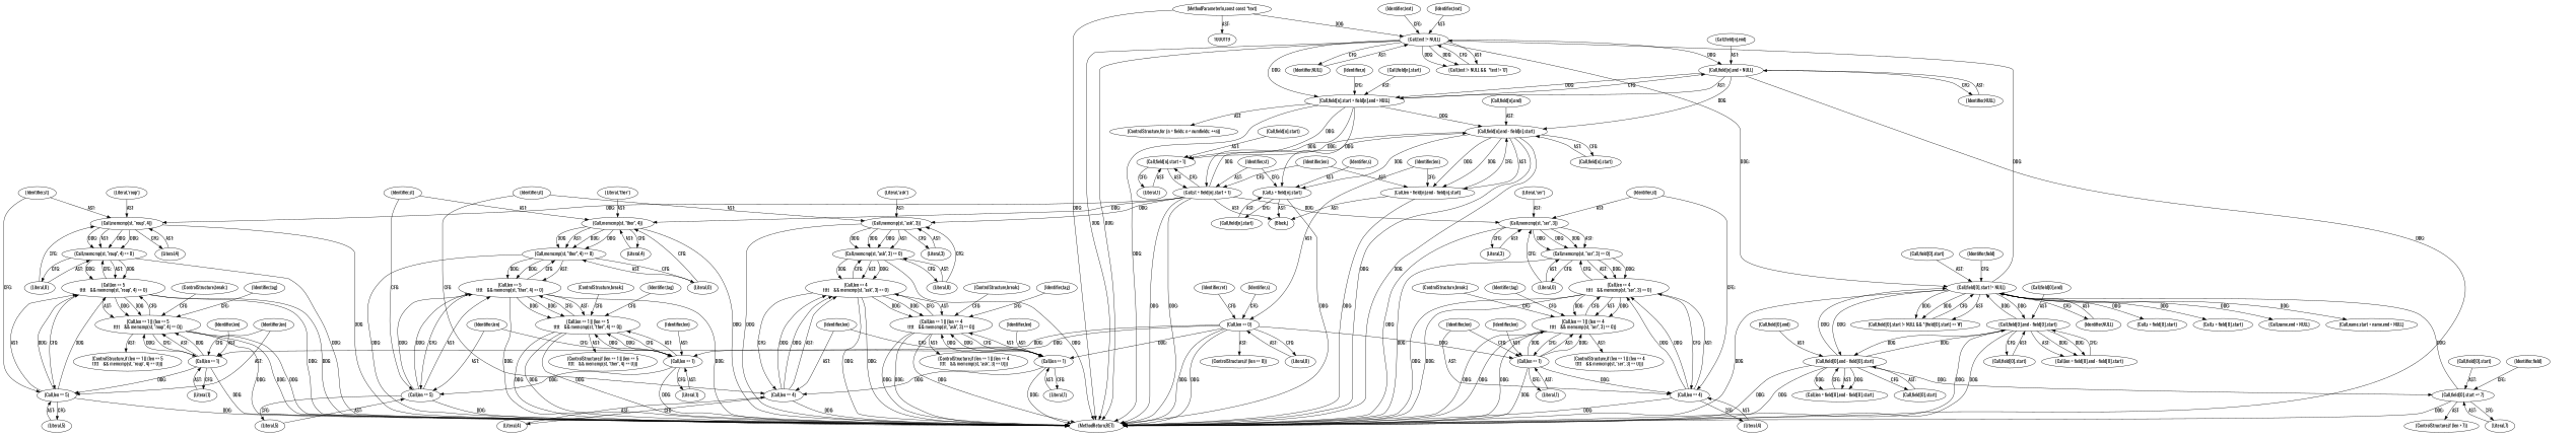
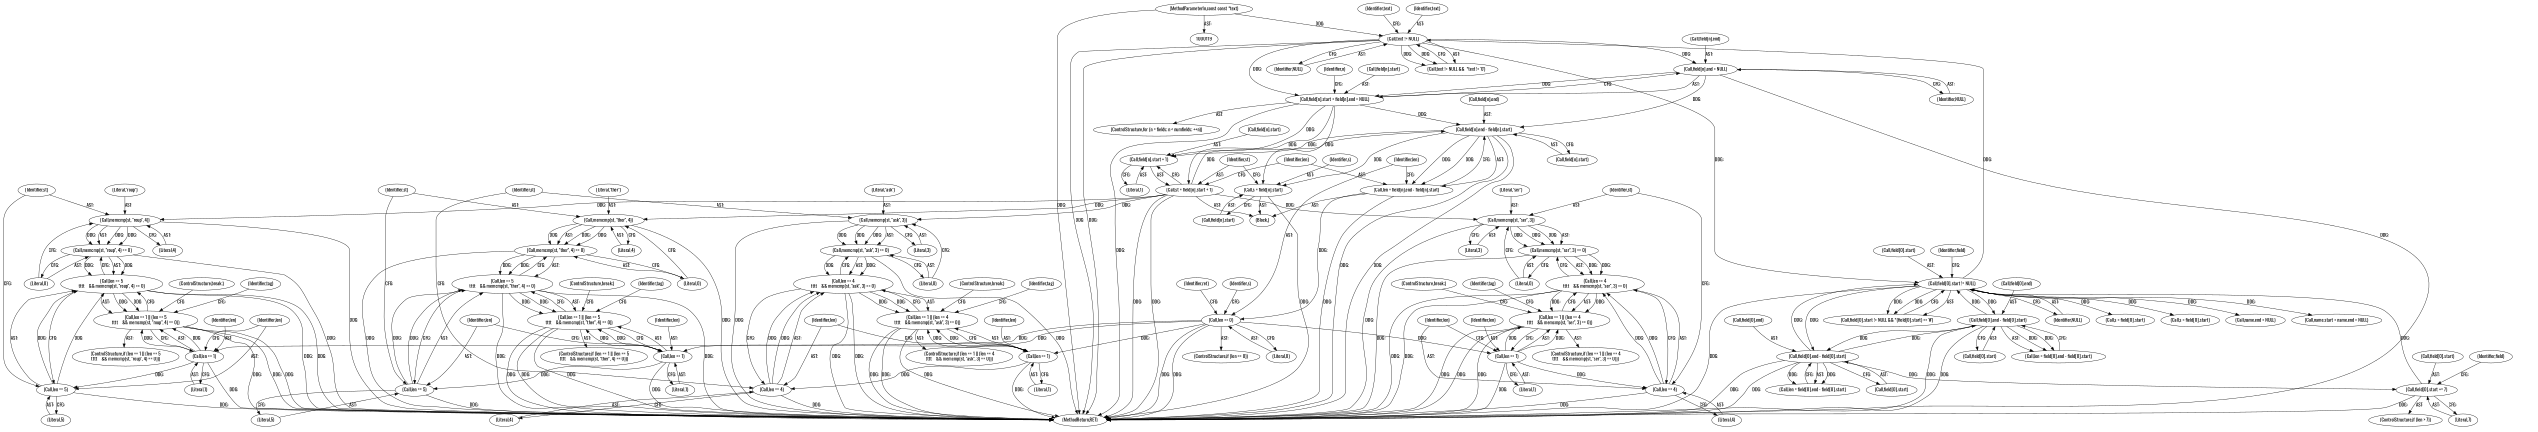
  digraph {
    fontname=Oswald
    node [fontname=Oswald]
    edge [fontname=Oswald]
    n1 [label="(Call,field[n].end = NULL)"]
    n2 [label="(Call,field[n].start = field[n].end = NULL)"]
    n3 [label="(Call,field[n].end - field[n].start)"]
    n4 [label="(Identifier,NULL)"]
    n5 [label="(MethodReturn,RET)"]
    n6 [label="(Call,s = field[n].start)"]
    n7 [label="(Call,st = field[n].start + 1)"]
    n8 [label="(Call,field[n].start + 1)"]
    n9 [label="(ControlStructure,for (n = fields; n < numfields; ++n))"]
    n10 [label="(Call,len = field[n].end - field[n].start)"]
    n11 [label="(Call,field[n].start)"]
    n12 [label="(Call,text != NULL)"]
    n13 [label="(Call,field[0].start != NULL)"]
    n14 [label="(Identifier,NULL)"]
    n15 [label="(Call,text != NULL &&  *text != '\0')"]
    n16 [label="(Call,field[0].end - field[0].start)"]
    n17 [label="(Call,field[0].end - field[0].start)"]
    n18 [label="(Identifier,NULL)"]
    n19 [label="(Call,field[0].start != NULL && *(field[0].start) == '#')"]
    n20 [label="(Call,s = field[0].start)"]
    n21 [label="(Call,s = field[0].start)"]
    n22 [label="(Call,name.end = NULL)"]
    n23 [label="(Call,name.start = name.end = NULL)"]
    n24 [label="(MethodParameterIn,const const *text)"]
    1000119
    n26 [label="(Call,field[0].start)"]
    n27 [label="(Call,len = field[0].end - field[0].start)"]
    n28 [label="(Call,field[0].start += 7)"]
    n29 [label="(Call,len = field[0].end - field[0].start)"]
    n30 [label="(Call,field[0].start)"]
    n31 [label="(Literal,7)"]
    n32 [label="(ControlStructure,if (len > 7))"]
    n33 [label="(Block,)"]
    n34 [label="(Call,field[n].start)"]
    n35 [label="(Call,memcmp(st, \"ser\", 3))"]
    n36 [label="(Call,memcmp(st, \"roup\", 4))"]
    n37 [label="(Call,memcmp(st, \"ther\", 4))"]
    n38 [label="(Call,memcmp(st, \"ask\", 3))"]
    n39 [label="(Literal,1)"]
    n40 [label="(Call,memcmp(st, \"ser\", 3) == 0)"]
    n41 [label="(Literal,3)"]
    n42 [label="(Call,memcmp(st, \"roup\", 4) == 0)"]
    n43 [label="(Literal,4)"]
    n44 [label="(Call,memcmp(st, \"ther\", 4) == 0)"]
    n45 [label="(Literal,4)"]
    n46 [label="(Call,memcmp(st, \"ask\", 3) == 0)"]
    n47 [label="(Literal,3)"]
    n48 [label="(Call,len == 4\n\t\t\t\t    && memcmp(st, \"ser\", 3) == 0)"]
    n49 [label="(Literal,0)"]
    n50 [label="(Call,len == 1 || (len == 4\n\t\t\t\t    && memcmp(st, \"ser\", 3) == 0))"]
    n51 [label="(Call,len == 4)"]
    n52 [label="(Call,len == 1)"]
    n53 [label="(ControlStructure,if (len == 1 || (len == 4\n\t\t\t\t    && memcmp(st, \"ser\", 3) == 0)))"]
    n54 [label="(Literal,4)"]
    n55 [label="(Literal,1)"]
    n56 [label="(Call,len == 5\n\t\t\t\t    && memcmp(st, \"roup\", 4) == 0)"]
    n57 [label="(Literal,0)"]
    n58 [label="(Call,len == 1 || (len == 5\n\t\t\t\t    && memcmp(st, \"roup\", 4) == 0))"]
    n59 [label="(Call,len == 5)"]
    n60 [label="(Call,len == 1)"]
    n61 [label="(ControlStructure,if (len == 1 || (len == 5\n\t\t\t\t    && memcmp(st, \"roup\", 4) == 0)))"]
    n62 [label="(Literal,5)"]
    n63 [label="(Literal,1)"]
    n64 [label="(Call,len == 5\n\t\t\t\t    && memcmp(st, \"ther\", 4) == 0)"]
    n65 [label="(Literal,0)"]
    n66 [label="(Call,len == 1 || (len == 5\n\t\t\t\t    && memcmp(st, \"ther\", 4) == 0))"]
    n67 [label="(Call,len == 5)"]
    n68 [label="(Call,len == 1)"]
    n69 [label="(ControlStructure,if (len == 1 || (len == 5\n\t\t\t\t    && memcmp(st, \"ther\", 4) == 0)))"]
    n70 [label="(Literal,5)"]
    n71 [label="(Literal,1)"]
    n72 [label="(Call,len == 4\n\t\t\t\t    && memcmp(st, \"ask\", 3) == 0)"]
    n73 [label="(Literal,0)"]
    n74 [label="(Call,len == 1 || (len == 4\n\t\t\t\t    && memcmp(st, \"ask\", 3) == 0))"]
    n75 [label="(Call,len == 4)"]
    n76 [label="(Call,len == 1)"]
    n77 [label="(ControlStructure,if (len == 1 || (len == 4\n\t\t\t\t    && memcmp(st, \"ask\", 3) == 0)))"]
    n78 [label="(Literal,4)"]
    n79 [label="(Literal,1)"]
    n80 [label="(Call,len == 0)"]
    n81 [label="(ControlStructure,if (len == 0))"]
    n82 [label="(Literal,0)"]
    n83 [label="(Identifier,s)"]
    n84 [label="(Identifier,st)"]
    n85 [label="(Call,field[n].end)"]
    n86 [label="(Call,field[0].start)"]
    n87 [label="(Literal,\"ther\")"]
    n88 [label="(Identifier,ret)"]
    n89 [label="(Call,field[n].start)"]
    n90 [label="(Identifier,len)"]
    n91 [label="(Identifier,len)"]
    n92 [label="(Identifier,len)"]
    n93 [label="(Identifier,text)"]
    n94 [label="(ControlStructure,break;)"]
    n95 [label="(Literal,\"roup\")"]
    n96 [label="(Identifier,field)"]
    n97 [label="(ControlStructure,break;)"]
    n98 [label="(Identifier,field)"]
    n99 [label="(Call,field[n].start)"]
    n100 [label="(Identifier,len)"]
    n101 [label="(Identifier,tag)"]
    n102 [label="(Identifier,tag)"]
    n103 [label="(Call,field[n].end)"]
    n104 [label="(Call,field[0].start)"]
    n105 [label="(Identifier,st)"]
    n106 [label="(Identifier,s)"]
    n107 [label="(Identifier,len)"]
    n108 [label="(Identifier,st)"]
    n109 [label="(ControlStructure,break;)"]
    n110 [label="(Identifier,len)"]
    n111 [label="(Identifier,tag)"]
    n112 [label="(Identifier,st)"]
    n113 [label="(Identifier,len)"]
    n114 [label="(Identifier,len)"]
    n115 [label="(Identifier,tag)"]
    n116 [label="(Call,field[0].end)"]
    n117 [label="(Literal,\"ser\")"]
    n118 [label="(Literal,\"ask\")"]
    n119 [label="(Identifier,len)"]
    n120 [label="(ControlStructure,break;)"]
    n121 [label="(Identifier,text)"]
    n122 [label="(Call,field[0].end)"]
    n123 [label="(Identifier,len)"]
    n124 [label="(Identifier,n)"]
    n125 [label="(Identifier,st)"]
    n1 -> n2 [label="AST: "]
    n1 -> n2 [label="DDG: "]
    n1 -> n3 [label="DDG: "]
    n1 -> n4 [label="CFG: "]
    n1 -> n5 [label="DDG: "]
    n2 -> n1 [label="CFG: "]
    n2 -> n3 [label="DDG: "]
    n2 -> n5 [label="DDG: "]
    n2 -> n6 [label="DDG: "]
    n2 -> n7 [label="DDG: "]
    n2 -> n8 [label="DDG: "]
    n2 -> n9 [label="AST: "]
    n3 -> n5 [label="DDG: "]
    n3 -> n5 [label="DDG: "]
    n3 -> n6 [label="DDG: "]
    n3 -> n8 [label="DDG: "]
    n3 -> n10 [label="AST: "]
    n3 -> n10 [label="DDG: "]
    n3 -> n10 [label="DDG: "]
    n3 -> n11 [label="CFG: "]
    n4 -> n1 [label="AST: "]
    n6 -> n5 [label="DDG: "]
    n6 -> n33 [label="AST: "]
    n6 -> n34 [label="CFG: "]
    n7 -> n3 [label="DDG: "]
    n7 -> n5 [label="DDG: "]
    n7 -> n5 [label="DDG: "]
    n7 -> n8 [label="CFG: "]
    n7 -> n33 [label="AST: "]
    n7 -> n35 [label="DDG: "]
    n7 -> n36 [label="DDG: "]
    n7 -> n37 [label="DDG: "]
    n7 -> n38 [label="DDG: "]
    n8 -> n7 [label="AST: "]
    n8 -> n39 [label="CFG: "]
    n10 -> n3 [label="CFG: "]
    n10 -> n5 [label="DDG: "]
    n10 -> n33 [label="AST: "]
+   n10 -> n80 [label="DDG: "]
    n11 -> n3 [label="AST: "]
    n12 -> n1 [label="DDG: "]
    n12 -> n2 [label="DDG: "]
    n12 -> n5 [label="DDG: "]
    n12 -> n5 [label="DDG: "]
    n12 -> n13 [label="DDG: "]
    n12 -> n14 [label="CFG: "]
    n12 -> n15 [label="AST: "]
    n12 -> n15 [label="DDG: "]
    n12 -> n15 [label="DDG: "]
    n13 -> n5 [label="DDG: "]
    n13 -> n12 [label="DDG: "]
    n13 -> n16 [label="DDG: "]
    n13 -> n17 [label="DDG: "]
    n13 -> n18 [label="CFG: "]
    n13 -> n19 [label="AST: "]
    n13 -> n19 [label="DDG: "]
    n13 -> n19 [label="DDG: "]
    n13 -> n20 [label="DDG: "]
    n13 -> n21 [label="DDG: "]
    n13 -> n22 [label="DDG: "]
    n13 -> n23 [label="DDG: "]
    n14 -> n12 [label="AST: "]
    n15 -> n12 [label="CFG: "]
    n16 -> n5 [label="DDG: "]
    n16 -> n5 [label="DDG: "]
    n16 -> n13 [label="DDG: "]
    n16 -> n17 [label="DDG: "]
    n16 -> n26 [label="CFG: "]
    n16 -> n27 [label="AST: "]
    n16 -> n27 [label="DDG: "]
    n16 -> n27 [label="DDG: "]
    n17 -> n5 [label="DDG: "]
    n17 -> n5 [label="DDG: "]
    n17 -> n13 [label="DDG: "]
    n17 -> n16 [label="DDG: "]
    n17 -> n28 [label="DDG: "]
    n17 -> n29 [label="AST: "]
    n17 -> n29 [label="DDG: "]
    n17 -> n29 [label="DDG: "]
    n17 -> n30 [label="CFG: "]
    n18 -> n13 [label="AST: "]
    n19 -> n13 [label="CFG: "]
    n24 -> n5 [label="DDG: "]
    n24 -> n12 [label="DDG: "]
    n24 -> 1000119 [label="AST: "]
    n26 -> n16 [label="AST: "]
    n27 -> n16 [label="CFG: "]
    n28 -> n5 [label="DDG: "]
    n28 -> n13 [label="DDG: "]
    n28 -> n31 [label="CFG: "]
    n28 -> n32 [label="AST: "]
    n29 -> n17 [label="CFG: "]
    n30 -> n17 [label="AST: "]
    n31 -> n28 [label="AST: "]
    n34 -> n6 [label="AST: "]
    n35 -> n5 [label="DDG: "]
    n35 -> n40 [label="AST: "]
    n35 -> n40 [label="DDG: "]
    n35 -> n40 [label="DDG: "]
    n35 -> n40 [label="DDG: "]
    n35 -> n41 [label="CFG: "]
    n36 -> n5 [label="DDG: "]
    n36 -> n42 [label="AST: "]
    n36 -> n42 [label="DDG: "]
    n36 -> n42 [label="DDG: "]
    n36 -> n42 [label="DDG: "]
    n36 -> n43 [label="CFG: "]
    n37 -> n5 [label="DDG: "]
    n37 -> n44 [label="AST: "]
    n37 -> n44 [label="DDG: "]
    n37 -> n44 [label="DDG: "]
    n37 -> n44 [label="DDG: "]
    n37 -> n45 [label="CFG: "]
    n38 -> n5 [label="DDG: "]
    n38 -> n46 [label="AST: "]
    n38 -> n46 [label="DDG: "]
    n38 -> n46 [label="DDG: "]
    n38 -> n46 [label="DDG: "]
    n38 -> n47 [label="CFG: "]
    n39 -> n8 [label="AST: "]
    n40 -> n5 [label="DDG: "]
    n40 -> n48 [label="AST: "]
    n40 -> n48 [label="DDG: "]
    n40 -> n48 [label="DDG: "]
    n40 -> n49 [label="CFG: "]
    n41 -> n35 [label="AST: "]
    n42 -> n5 [label="DDG: "]
    n42 -> n56 [label="AST: "]
    n42 -> n56 [label="DDG: "]
    n42 -> n56 [label="DDG: "]
    n42 -> n57 [label="CFG: "]
    n43 -> n36 [label="AST: "]
    n44 -> n5 [label="DDG: "]
    n44 -> n64 [label="AST: "]
    n44 -> n64 [label="DDG: "]
    n44 -> n64 [label="DDG: "]
    n44 -> n65 [label="CFG: "]
    n45 -> n37 [label="AST: "]
    n46 -> n5 [label="DDG: "]
    n46 -> n72 [label="AST: "]
    n46 -> n72 [label="DDG: "]
    n46 -> n72 [label="DDG: "]
    n46 -> n73 [label="CFG: "]
    n47 -> n38 [label="AST: "]
    n48 -> n5 [label="DDG: "]
    n48 -> n5 [label="DDG: "]
    n48 -> n40 [label="CFG: "]
    n48 -> n50 [label="AST: "]
    n48 -> n50 [label="DDG: "]
    n48 -> n50 [label="DDG: "]
    n48 -> n51 [label="CFG: "]
    n49 -> n35 [label="CFG: "]
    n49 -> n40 [label="AST: "]
    n50 -> n5 [label="DDG: "]
    n50 -> n5 [label="DDG: "]
    n50 -> n5 [label="DDG: "]
    n50 -> n48 [label="CFG: "]
    n50 -> n52 [label="CFG: "]
    n50 -> n53 [label="AST: "]
    n51 -> n5 [label="DDG: "]
    n51 -> n48 [label="AST: "]
    n51 -> n48 [label="DDG: "]
    n51 -> n48 [label="DDG: "]
    n51 -> n54 [label="CFG: "]
    n52 -> n5 [label="DDG: "]
    n52 -> n50 [label="AST: "]
    n52 -> n50 [label="DDG: "]
    n52 -> n50 [label="DDG: "]
    n52 -> n51 [label="DDG: "]
    n52 -> n55 [label="CFG: "]
    n54 -> n51 [label="AST: "]
    n55 -> n52 [label="AST: "]
    n56 -> n5 [label="DDG: "]
    n56 -> n5 [label="DDG: "]
    n56 -> n42 [label="CFG: "]
    n56 -> n58 [label="AST: "]
    n56 -> n58 [label="DDG: "]
    n56 -> n58 [label="DDG: "]
    n56 -> n59 [label="CFG: "]
    n57 -> n36 [label="CFG: "]
    n57 -> n42 [label="AST: "]
    n58 -> n5 [label="DDG: "]
    n58 -> n5 [label="DDG: "]
    n58 -> n5 [label="DDG: "]
    n58 -> n56 [label="CFG: "]
    n58 -> n60 [label="CFG: "]
    n58 -> n61 [label="AST: "]
    n59 -> n5 [label="DDG: "]
    n59 -> n56 [label="AST: "]
    n59 -> n56 [label="DDG: "]
    n59 -> n56 [label="DDG: "]
    n59 -> n62 [label="CFG: "]
    n60 -> n5 [label="DDG: "]
    n60 -> n58 [label="AST: "]
    n60 -> n58 [label="DDG: "]
    n60 -> n58 [label="DDG: "]
    n60 -> n59 [label="DDG: "]
    n60 -> n63 [label="CFG: "]
    n62 -> n59 [label="AST: "]
    n63 -> n60 [label="AST: "]
    n64 -> n5 [label="DDG: "]
    n64 -> n5 [label="DDG: "]
    n64 -> n44 [label="CFG: "]
    n64 -> n66 [label="AST: "]
    n64 -> n66 [label="DDG: "]
    n64 -> n66 [label="DDG: "]
    n64 -> n67 [label="CFG: "]
    n65 -> n37 [label="CFG: "]
    n65 -> n44 [label="AST: "]
    n66 -> n5 [label="DDG: "]
    n66 -> n5 [label="DDG: "]
    n66 -> n5 [label="DDG: "]
    n66 -> n64 [label="CFG: "]
    n66 -> n68 [label="CFG: "]
    n66 -> n69 [label="AST: "]
    n67 -> n5 [label="DDG: "]
    n67 -> n64 [label="AST: "]
    n67 -> n64 [label="DDG: "]
    n67 -> n64 [label="DDG: "]
    n67 -> n70 [label="CFG: "]
    n68 -> n5 [label="DDG: "]
    n68 -> n66 [label="AST: "]
    n68 -> n66 [label="DDG: "]
    n68 -> n66 [label="DDG: "]
    n68 -> n67 [label="DDG: "]
    n68 -> n71 [label="CFG: "]
    n70 -> n67 [label="AST: "]
    n71 -> n68 [label="AST: "]
    n72 -> n5 [label="DDG: "]
    n72 -> n5 [label="DDG: "]
    n72 -> n46 [label="CFG: "]
    n72 -> n74 [label="AST: "]
    n72 -> n74 [label="DDG: "]
    n72 -> n74 [label="DDG: "]
    n72 -> n75 [label="CFG: "]
    n73 -> n38 [label="CFG: "]
    n73 -> n46 [label="AST: "]
    n74 -> n5 [label="DDG: "]
    n74 -> n5 [label="DDG: "]
    n74 -> n5 [label="DDG: "]
    n74 -> n72 [label="CFG: "]
    n74 -> n76 [label="CFG: "]
    n74 -> n77 [label="AST: "]
    n75 -> n5 [label="DDG: "]
    n75 -> n72 [label="AST: "]
    n75 -> n72 [label="DDG: "]
    n75 -> n72 [label="DDG: "]
    n75 -> n78 [label="CFG: "]
    n76 -> n5 [label="DDG: "]
    n76 -> n74 [label="AST: "]
    n76 -> n74 [label="DDG: "]
    n76 -> n74 [label="DDG: "]
    n76 -> n75 [label="DDG: "]
    n76 -> n79 [label="CFG: "]
    n78 -> n75 [label="AST: "]
    n79 -> n76 [label="AST: "]
    n80 -> n5 [label="DDG: "]
    n80 -> n5 [label="DDG: "]
    n80 -> n52 [label="DDG: "]
    n80 -> n60 [label="DDG: "]
    n80 -> n68 [label="DDG: "]
    n80 -> n76 [label="DDG: "]
    n80 -> n81 [label="AST: "]
    n80 -> n82 [label="CFG: "]
    n82 -> n80 [label="AST: "]
    n83 -> n80 [label="CFG: "]
    n84 -> n38 [label="AST: "]
    n84 -> n75 [label="CFG: "]
    n85 -> n3 [label="AST: "]
    n86 -> n28 [label="AST: "]
    n87 -> n37 [label="AST: "]
    n88 -> n80 [label="CFG: "]
    n89 -> n8 [label="AST: "]
    n90 -> n75 [label="AST: "]
    n90 -> n76 [label="CFG: "]
    n91 -> n7 [label="CFG: "]
    n91 -> n10 [label="AST: "]
    n92 -> n59 [label="AST: "]
    n92 -> n60 [label="CFG: "]
    n93 -> n12 [label="CFG: "]
    n94 -> n66 [label="CFG: "]
    n95 -> n36 [label="AST: "]
    n96 -> n28 [label="CFG: "]
    n97 -> n74 [label="CFG: "]
    n98 -> n13 [label="CFG: "]
    n99 -> n2 [label="AST: "]
    n100 -> n67 [label="AST: "]
    n100 -> n68 [label="CFG: "]
    n101 -> n66 [label="CFG: "]
    n102 -> n74 [label="CFG: "]
    n103 -> n1 [label="AST: "]
    n104 -> n13 [label="AST: "]
    n105 -> n36 [label="AST: "]
    n105 -> n59 [label="CFG: "]
    n106 -> n6 [label="AST: "]
    n107 -> n76 [label="AST: "]
    n108 -> n35 [label="AST: "]
    n108 -> n51 [label="CFG: "]
    n109 -> n50 [label="CFG: "]
    n110 -> n52 [label="AST: "]
    n111 -> n58 [label="CFG: "]
    n112 -> n6 [label="CFG: "]
    n112 -> n7 [label="AST: "]
    n113 -> n60 [label="AST: "]
    n114 -> n51 [label="AST: "]
    n114 -> n52 [label="CFG: "]
    n115 -> n50 [label="CFG: "]
    n116 -> n16 [label="AST: "]
    n117 -> n35 [label="AST: "]
    n118 -> n38 [label="AST: "]
    n119 -> n10 [label="CFG: "]
    n119 -> n80 [label="AST: "]
    n120 -> n58 [label="CFG: "]
    n121 -> n12 [label="AST: "]
    n122 -> n17 [label="AST: "]
    n123 -> n68 [label="AST: "]
    n124 -> n2 [label="CFG: "]
    n125 -> n37 [label="AST: "]
    n125 -> n67 [label="CFG: "]
  }
